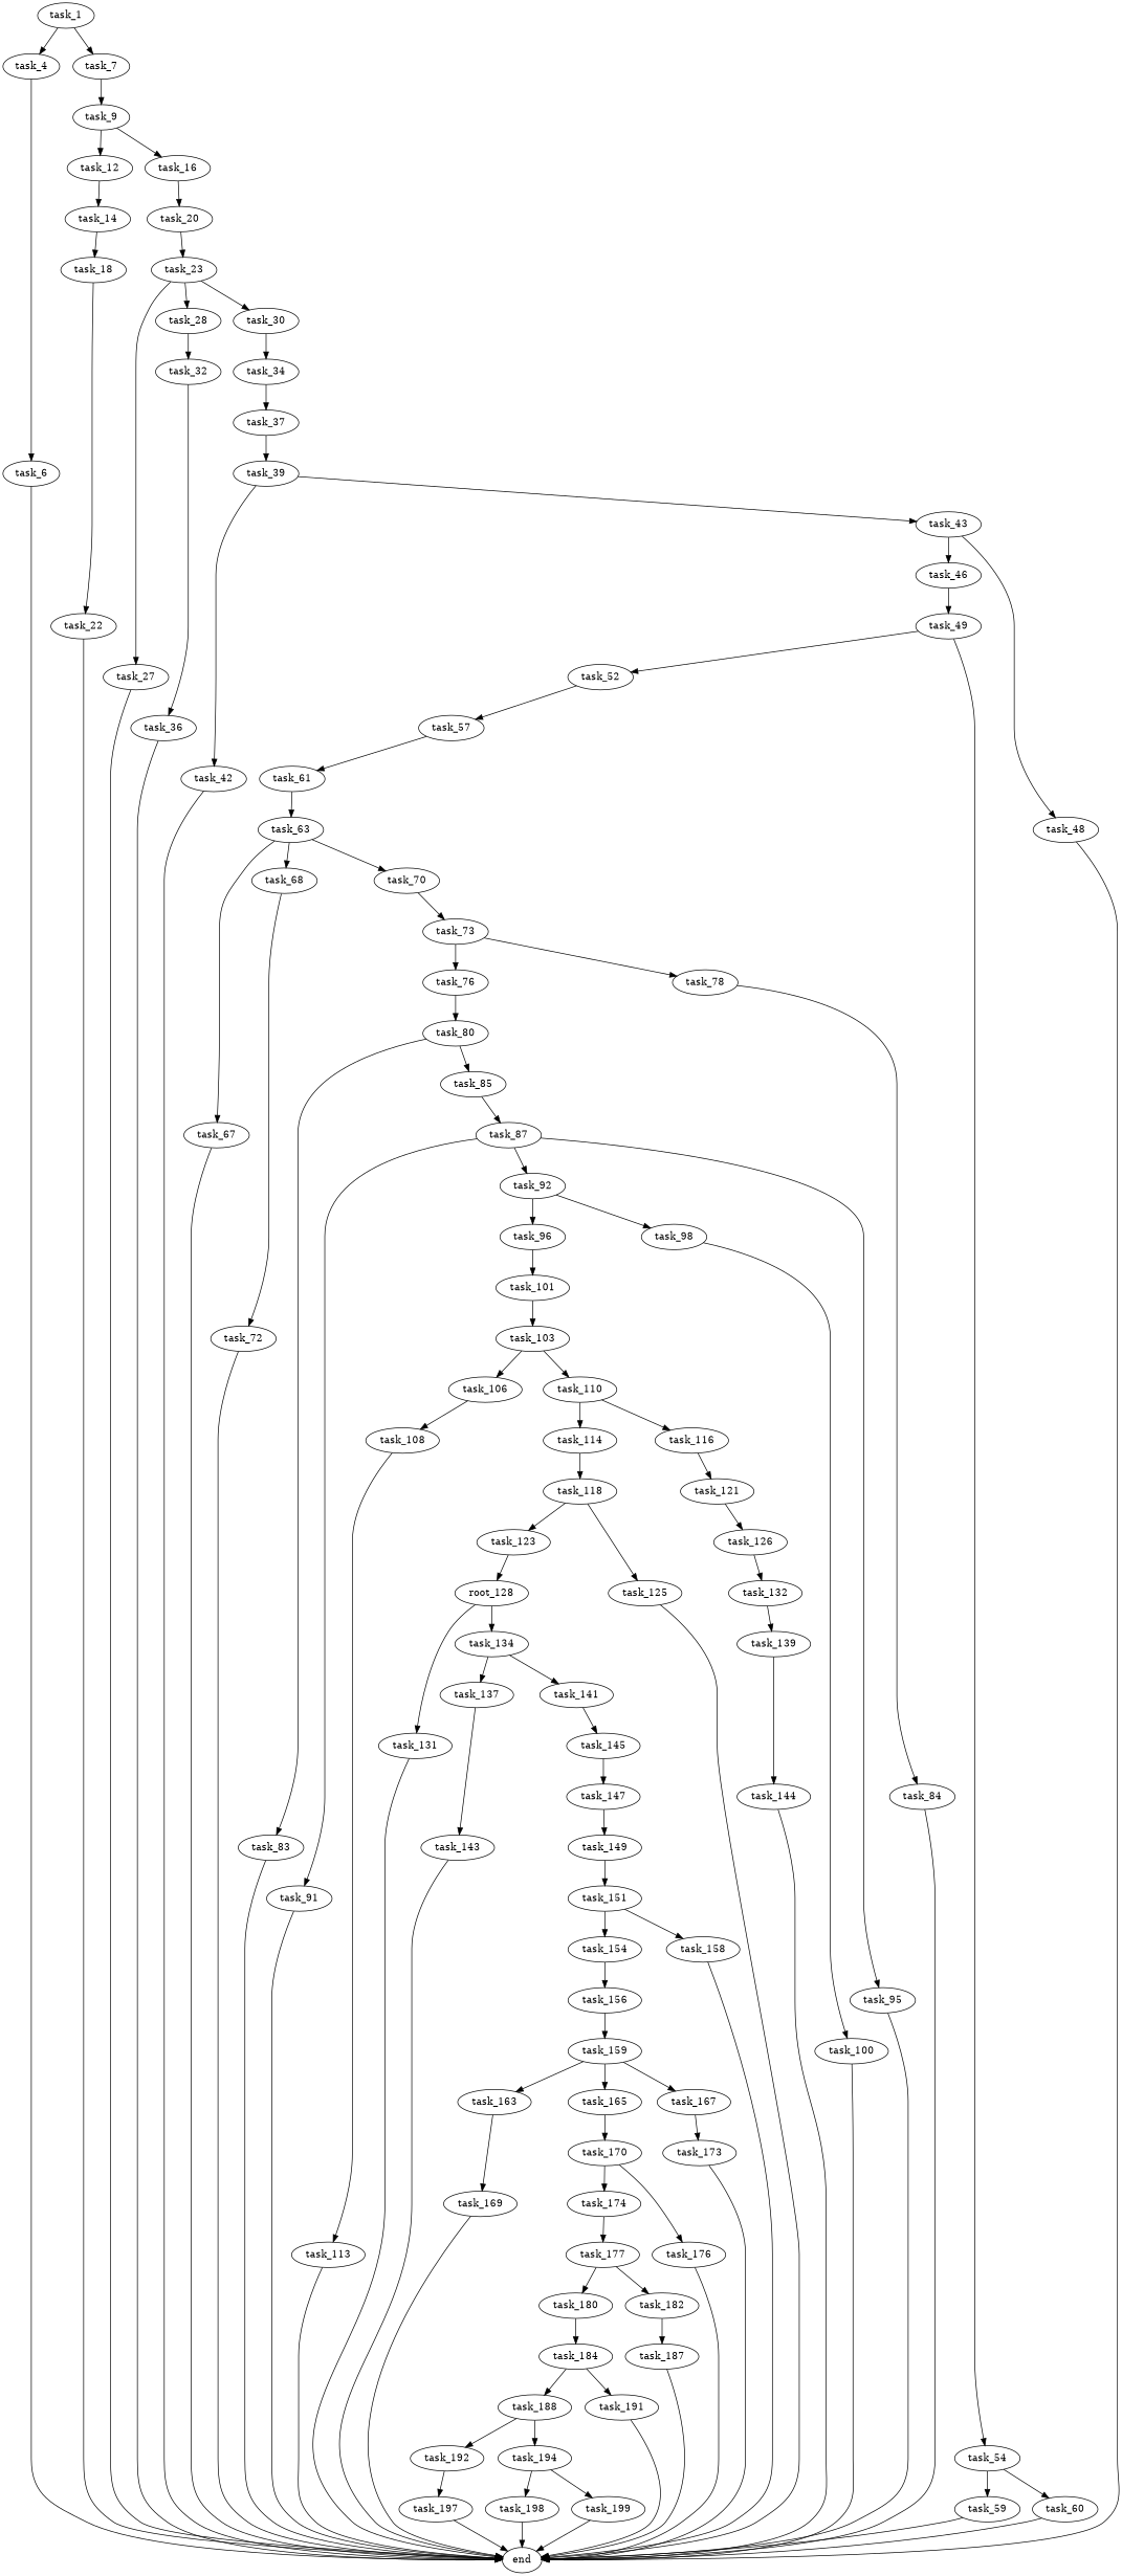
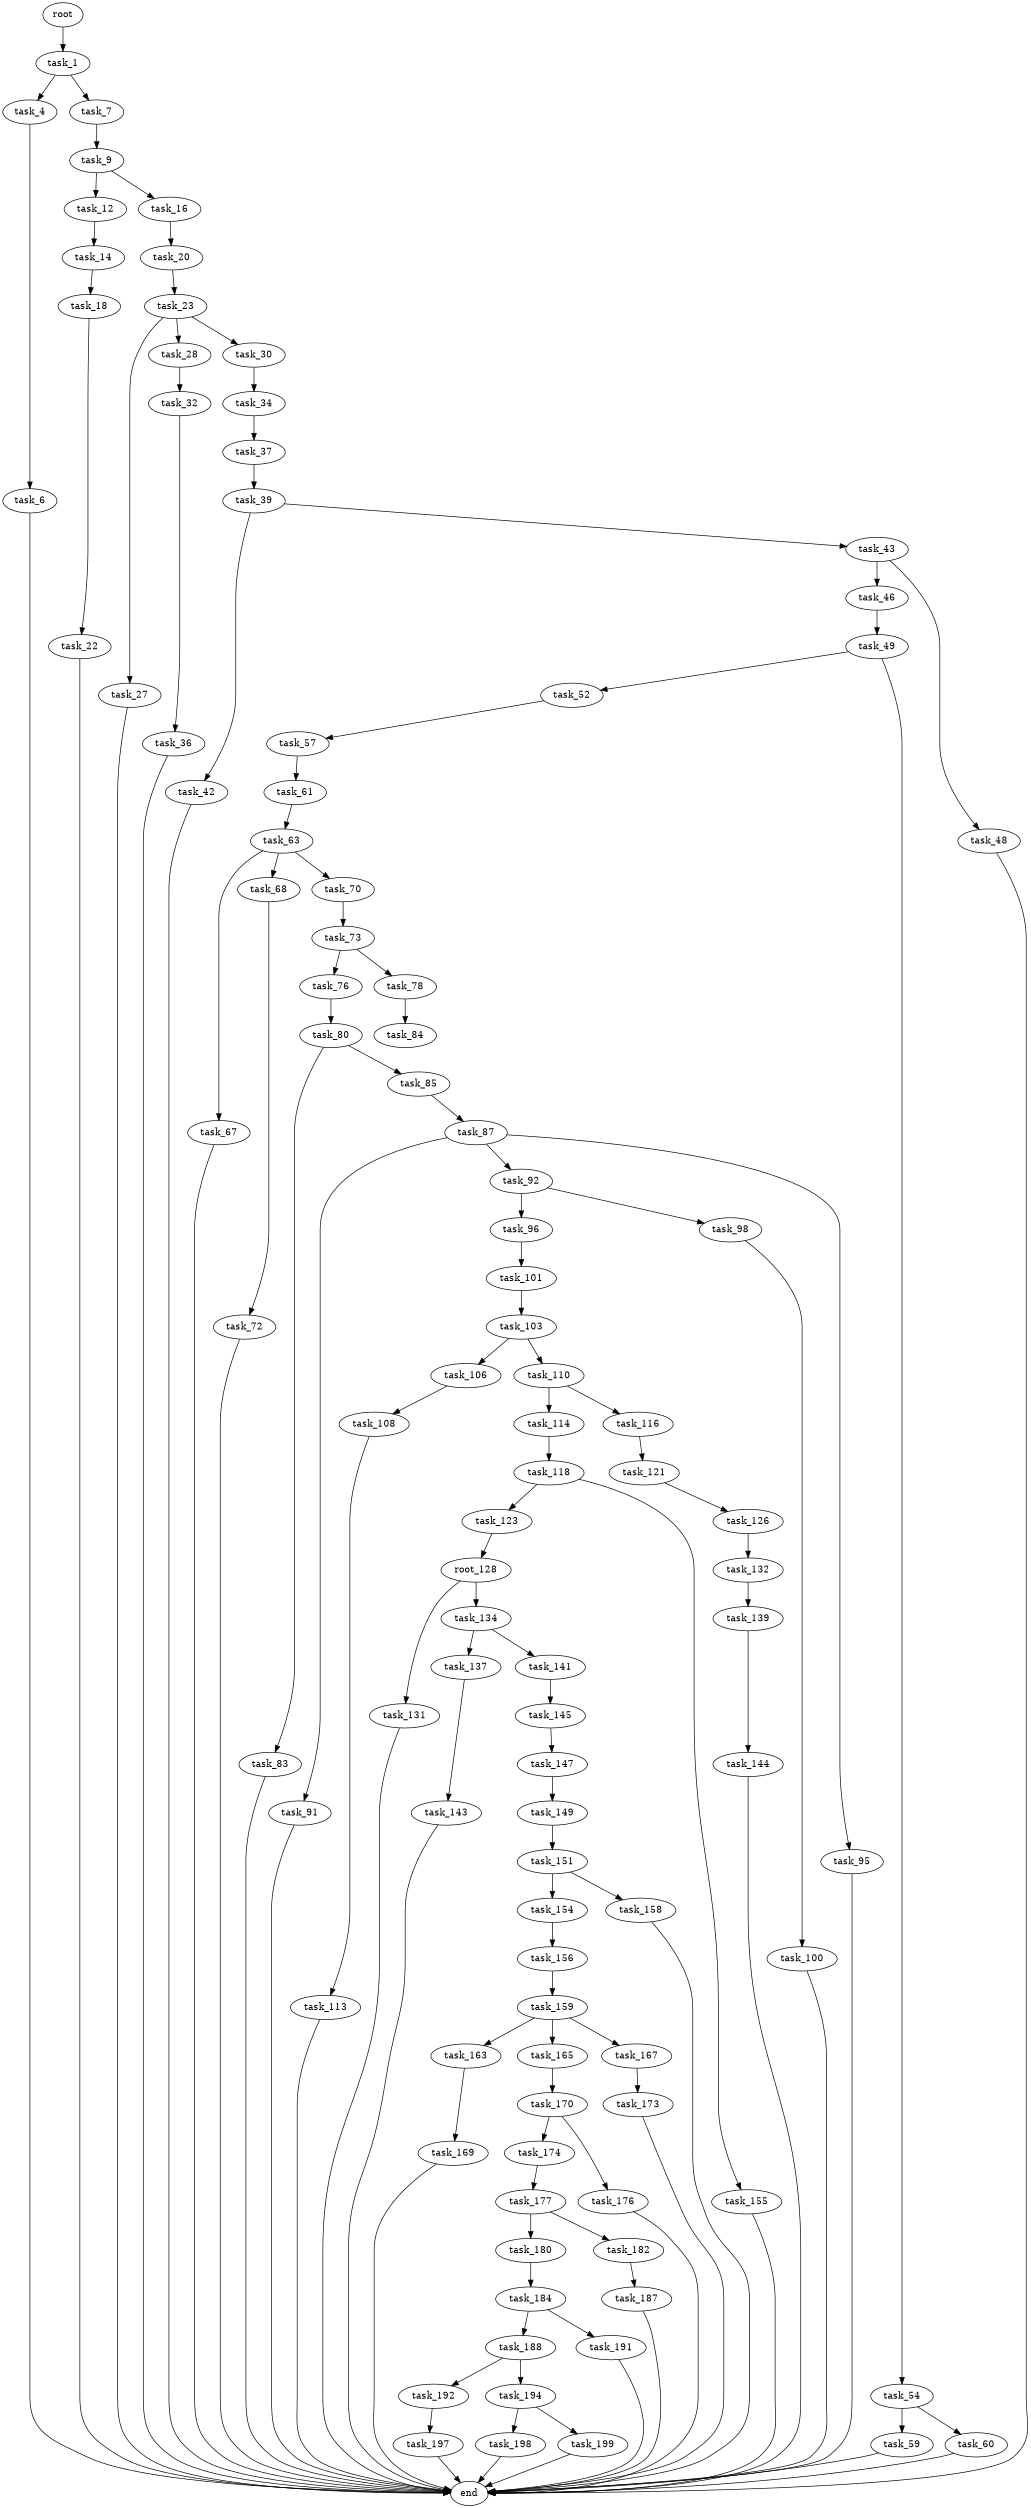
  digraph {
+   root
    task_1
    task_4
    task_7
    task_6
    task_9
    end
    task_12
    task_16
    task_14
    task_20
    task_18
    task_23
    task_22
    task_27
    task_28
    task_30
    task_32
    task_34
    task_36
    task_37
    task_39
    task_42
    task_43
    task_46
    task_48
    task_49
    task_52
    task_54
    task_57
    task_59
    task_60
    task_61
    task_63
    task_67
    task_68
    task_70
    task_72
    task_73
    task_76
    task_78
    task_80
    task_84
    task_83
    task_85
    task_87
    task_91
    task_92
    task_95
    task_96
    task_98
    task_101
    task_100
    task_103
    task_106
    task_110
    task_108
    task_114
    task_116
    task_113
    task_118
    task_121
    task_123
-   task_125
+   task_125 [label=task_155]
    task_126
    n66 [label=root_128]
    task_132
    task_131
    task_134
    task_139
    task_137
    task_141
    task_144
    task_143
    task_145
    task_147
    task_149
    task_151
    task_154
    task_158
    task_156
    task_159
    task_163
    task_165
    task_167
    task_169
    task_170
    task_173
    task_174
    task_176
    task_177
    task_180
    task_182
    task_184
    task_187
    task_188
    task_191
    task_192
    task_194
    task_197
    task_198
    task_199
+   root -> task_1
    task_1 -> task_4
    task_1 -> task_7
    task_4 -> task_6
    task_7 -> task_9
    task_6 -> end
    task_9 -> task_12
    task_9 -> task_16
    task_12 -> task_14
    task_16 -> task_20
    task_14 -> task_18
    task_20 -> task_23
    task_18 -> task_22
    task_23 -> task_27
    task_23 -> task_28
    task_23 -> task_30
    task_22 -> end
    task_27 -> end
    task_28 -> task_32
    task_30 -> task_34
    task_32 -> task_36
    task_34 -> task_37
    task_36 -> end
    task_37 -> task_39
    task_39 -> task_42
    task_39 -> task_43
    task_42 -> end
    task_43 -> task_46
    task_43 -> task_48
    task_46 -> task_49
    task_48 -> end
    task_49 -> task_52
    task_49 -> task_54
    task_52 -> task_57
    task_54 -> task_59
    task_54 -> task_60
    task_57 -> task_61
    task_59 -> end
    task_60 -> end
    task_61 -> task_63
    task_63 -> task_67
    task_63 -> task_68
    task_63 -> task_70
    task_67 -> end
    task_68 -> task_72
    task_70 -> task_73
    task_72 -> end
    task_73 -> task_76
    task_73 -> task_78
    task_76 -> task_80
    task_78 -> task_84
    task_80 -> task_83
    task_80 -> task_85
-   task_84 -> end
    task_83 -> end
    task_85 -> task_87
    task_87 -> task_91
    task_87 -> task_92
    task_87 -> task_95
    task_91 -> end
    task_92 -> task_96
    task_92 -> task_98
    task_95 -> end
    task_96 -> task_101
    task_98 -> task_100
    task_101 -> task_103
    task_100 -> end
    task_103 -> task_106
    task_103 -> task_110
    task_106 -> task_108
    task_110 -> task_114
    task_110 -> task_116
    task_108 -> task_113
    task_114 -> task_118
    task_116 -> task_121
    task_113 -> end
    task_118 -> task_123
    task_118 -> task_125
    task_121 -> task_126
    task_123 -> n66
    task_125 -> end
    task_126 -> task_132
    n66 -> task_131
    n66 -> task_134
    task_132 -> task_139
    task_131 -> end
    task_134 -> task_137
    task_134 -> task_141
    task_139 -> task_144
    task_137 -> task_143
    task_141 -> task_145
    task_144 -> end
    task_143 -> end
    task_145 -> task_147
    task_147 -> task_149
    task_149 -> task_151
    task_151 -> task_154
    task_151 -> task_158
    task_154 -> task_156
    task_158 -> end
    task_156 -> task_159
    task_159 -> task_163
    task_159 -> task_165
    task_159 -> task_167
    task_163 -> task_169
    task_165 -> task_170
    task_167 -> task_173
    task_169 -> end
    task_170 -> task_174
    task_170 -> task_176
    task_173 -> end
    task_174 -> task_177
    task_176 -> end
    task_177 -> task_180
    task_177 -> task_182
    task_180 -> task_184
    task_182 -> task_187
    task_184 -> task_188
    task_184 -> task_191
    task_187 -> end
    task_188 -> task_192
    task_188 -> task_194
    task_191 -> end
    task_192 -> task_197
    task_194 -> task_198
    task_194 -> task_199
    task_197 -> end
    task_198 -> end
    task_199 -> end
  }
